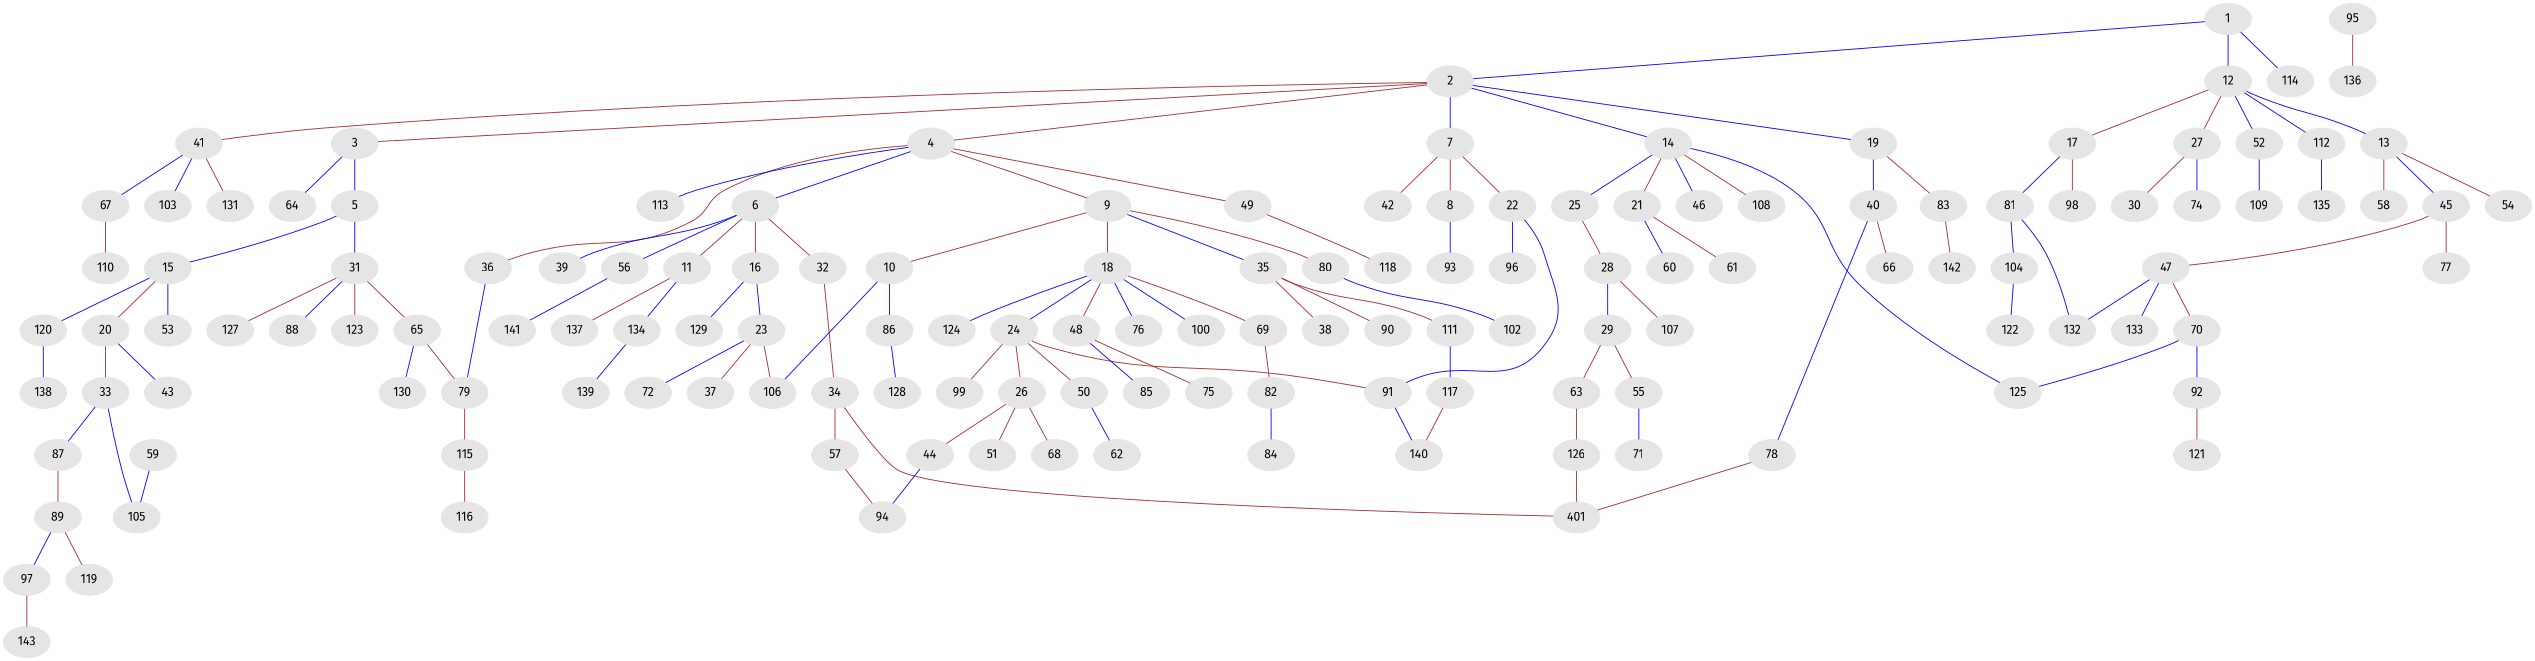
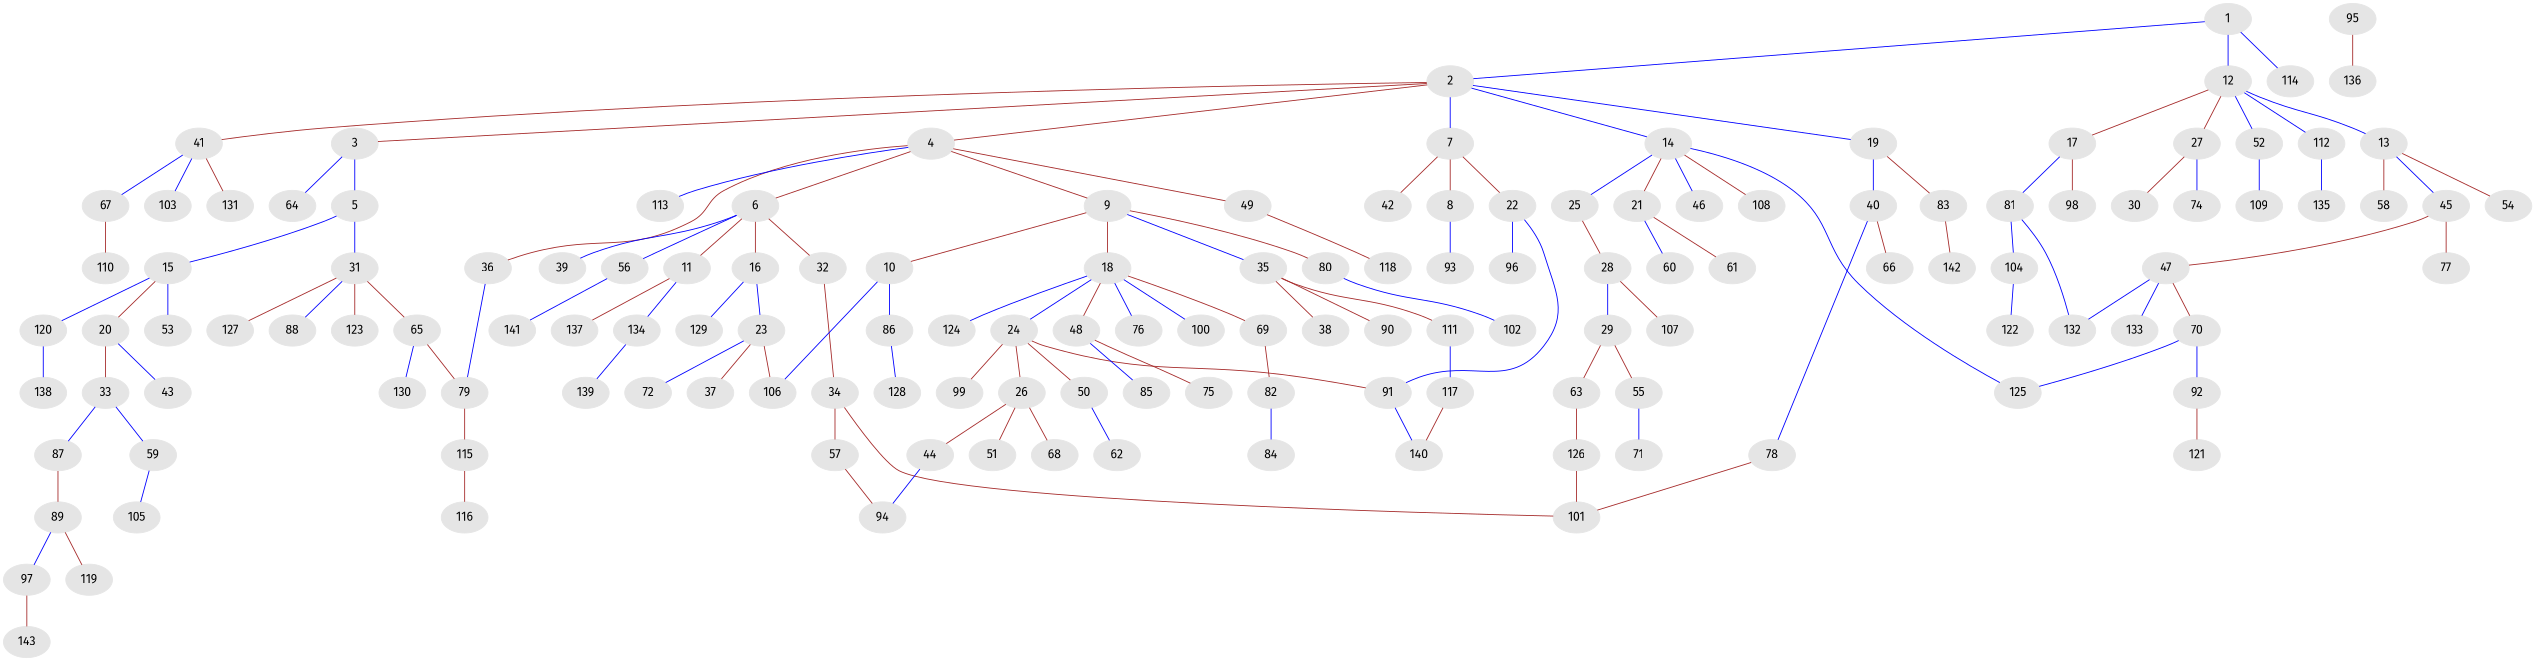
  graph {
    fontname="Fira Sans"
    node [color=gray90 fontname="Fira Sans" style=filled]
    edge [color=brown fontname="Fira Sans"]
    1
    2
    12
    114
    3
    4
    7
    14
    19
    41
    13
    17
    27
    52
    112
    5
    64
    6
    9
    36
    49
    113
    8
    22
    42
    21
    25
    46
    108
    125
    40
    83
    67
    103
    131
    15
    31
    11
    16
    32
    39
    56
    10
    18
    35
    80
    79
    118
    20
    53
    120
    65
    88
    123
    127
    134
    137
    23
    129
    34
    141
    93
    91
    96
    86
    106
    24
    48
    69
    76
    100
    124
    38
    90
    111
    102
    128
    139
    45
    54
    58
    81
    98
    30
    74
    109
    135
    47
    77
    60
    61
    28
    33
    43
    138
    37
    72
    132
    104
    26
    50
    99
    75
    85
    82
    66
    78
    142
    59
    87
    140
    44
    51
    68
    62
    29
    107
    94
    55
    63
    95
    136
    71
    126
    130
    57
-   101 [label=401]
+   101
    105
    89
    117
    115
    110
    70
    133
    92
    84
    121
    116
    122
    97
    119
    143
    1 -- 2 [color=blue]
    1 -- 12 [color=blue]
    1 -- 114 [color=blue]
    2 -- 3
    2 -- 4
    2 -- 7 [color=blue]
    2 -- 14 [color=blue]
    2 -- 19 [color=blue]
    2 -- 41
    12 -- 13 [color=blue]
    12 -- 17
    12 -- 27
    12 -- 52 [color=blue]
    12 -- 112 [color=blue]
    3 -- 5 [color=blue]
    3 -- 64 [color=blue]
-   4 -- 6 [color=blue]
+   4 -- 6
    4 -- 9
    4 -- 36
    4 -- 49
    4 -- 113 [color=blue]
    7 -- 8
    7 -- 22
    7 -- 42
    14 -- 21
    14 -- 25 [color=blue]
    14 -- 46 [color=blue]
    14 -- 108
    14 -- 125 [color=blue]
    19 -- 40 [color=blue]
    19 -- 83
    41 -- 67 [color=blue]
    41 -- 103 [color=blue]
    41 -- 131
    13 -- 45 [color=blue]
    13 -- 54
    13 -- 58
    17 -- 81 [color=blue]
    17 -- 98
    27 -- 30
    27 -- 74 [color=blue]
    52 -- 109 [color=blue]
    112 -- 135 [color=blue]
    5 -- 15 [color=blue]
    5 -- 31 [color=blue]
    6 -- 11
    6 -- 16
    6 -- 32
    6 -- 39 [color=blue]
    6 -- 56 [color=blue]
    9 -- 10
    9 -- 18
    9 -- 35 [color=blue]
    9 -- 80
    36 -- 79 [color=blue]
    49 -- 118
    8 -- 93 [color=blue]
    22 -- 91 [color=blue]
    22 -- 96 [color=blue]
    21 -- 60 [color=blue]
    21 -- 61
    25 -- 28
    40 -- 66
    40 -- 78 [color=blue]
    83 -- 142
    67 -- 110
    15 -- 20
    15 -- 53 [color=blue]
    15 -- 120 [color=blue]
    31 -- 65
    31 -- 88 [color=blue]
    31 -- 123
    31 -- 127
    11 -- 134 [color=blue]
    11 -- 137
    16 -- 23 [color=blue]
    16 -- 129 [color=blue]
    32 -- 34
    56 -- 141 [color=blue]
    10 -- 86 [color=blue]
    10 -- 106 [color=blue]
    18 -- 24 [color=blue]
    18 -- 48
    18 -- 69
    18 -- 76 [color=blue]
    18 -- 100 [color=blue]
    18 -- 124 [color=blue]
    35 -- 38
    35 -- 90
    35 -- 111
    80 -- 102 [color=blue]
    79 -- 115
    20 -- 33
    20 -- 43 [color=blue]
    120 -- 138 [color=blue]
    65 -- 79
    65 -- 130 [color=blue]
    134 -- 139 [color=blue]
    23 -- 106
    23 -- 37
    23 -- 72 [color=blue]
    34 -- 57
    34 -- 101
    91 -- 140 [color=blue]
    86 -- 128 [color=blue]
    24 -- 91
    24 -- 26
    24 -- 50
    24 -- 99
    48 -- 75
    48 -- 85 [color=blue]
    69 -- 82
    111 -- 117 [color=blue]
    45 -- 47
    45 -- 77
    81 -- 132 [color=blue]
    81 -- 104 [color=blue]
    47 -- 132 [color=blue]
    47 -- 70
    47 -- 133 [color=blue]
    28 -- 29 [color=blue]
    28 -- 107
-   33 -- 105 [color=blue]
+   33 -- 59 [color=blue]
    33 -- 87 [color=blue]
    104 -- 122 [color=blue]
    26 -- 44
    26 -- 51
    26 -- 68
    50 -- 62 [color=blue]
    82 -- 84 [color=blue]
    78 -- 101
    59 -- 105 [color=blue]
    87 -- 89
    44 -- 94 [color=blue]
    29 -- 55
    29 -- 63
    55 -- 71 [color=blue]
    63 -- 126
    95 -- 136
    126 -- 101
    57 -- 94
    89 -- 97 [color=blue]
    89 -- 119
    117 -- 140
    115 -- 116
    70 -- 125 [color=blue]
    70 -- 92 [color=blue]
    92 -- 121
    97 -- 143
  }
